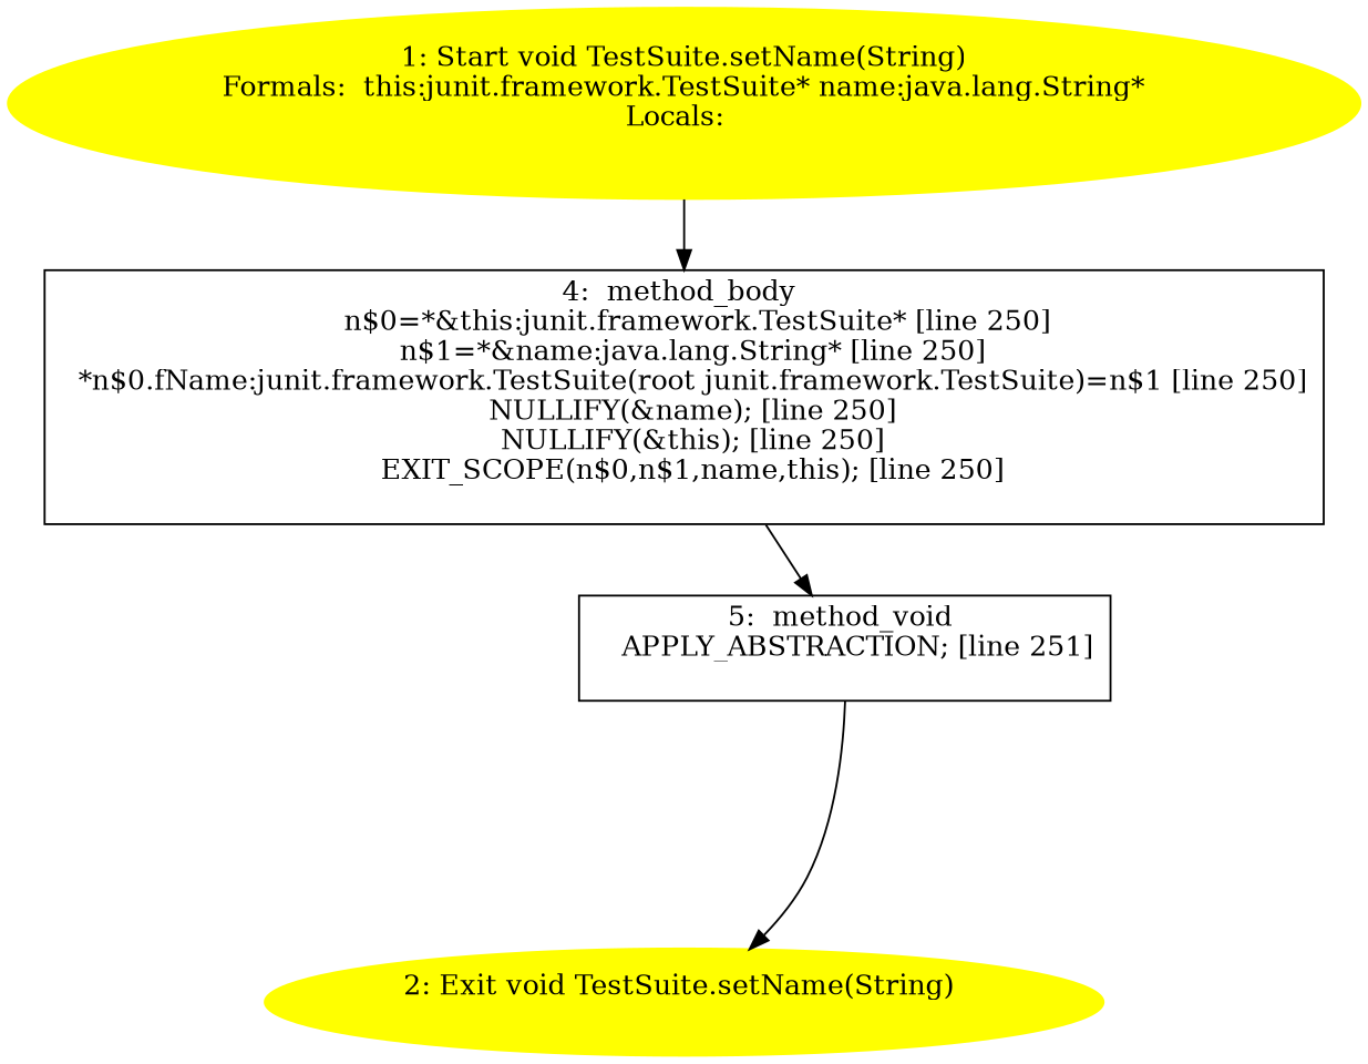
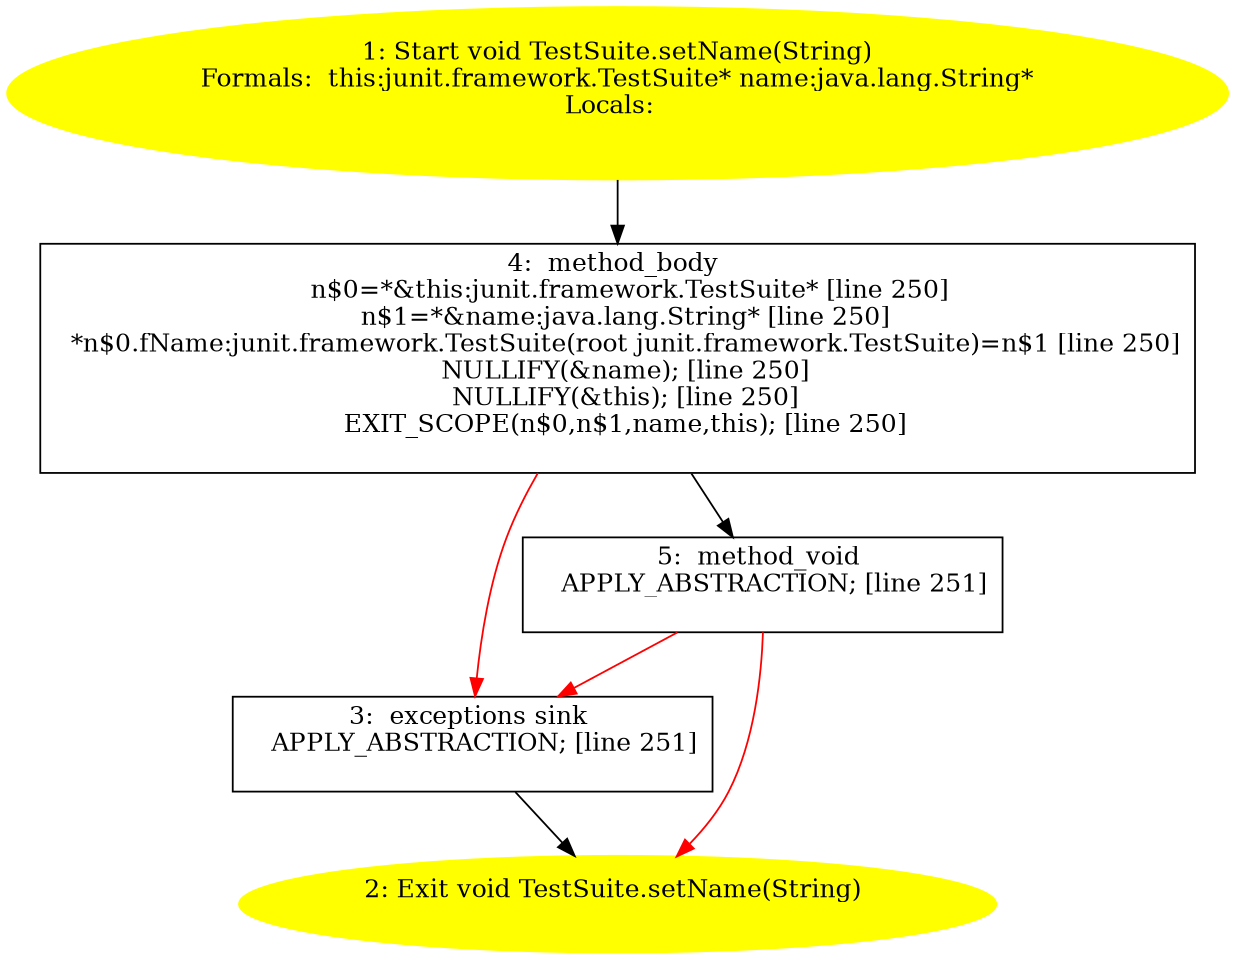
  digraph {
    node [shape=box]
    n1 [color=yellow label="1: Start void TestSuite.setName(String)\nFormals:  this:junit.framework.TestSuite* name:java.lang.String*\nLocals:  \n  " style=filled shape=""]
    n2 [label="4:  method_body \n   n$0=*&this:junit.framework.TestSuite* [line 250]\n  n$1=*&name:java.lang.String* [line 250]\n  *n$0.fName:junit.framework.TestSuite(root junit.framework.TestSuite)=n$1 [line 250]\n  NULLIFY(&name); [line 250]\n  NULLIFY(&this); [line 250]\n  EXIT_SCOPE(n$0,n$1,name,this); [line 250]\n "]
+   n3 [label="3:  exceptions sink \n   APPLY_ABSTRACTION; [line 251]\n "]
    n4 [label="5:  method_void \n   APPLY_ABSTRACTION; [line 251]\n "]
    n5 [color=yellow label="2: Exit void TestSuite.setName(String) \n  " style=filled shape=""]
    n1 -> n2
+   n2 -> n3 [color=red]
    n2 -> n4
-   n4 -> n5
+   n3 -> n5
+   n4 -> n3 [color=red]
+   n4 -> n5 [color=red]
  }
